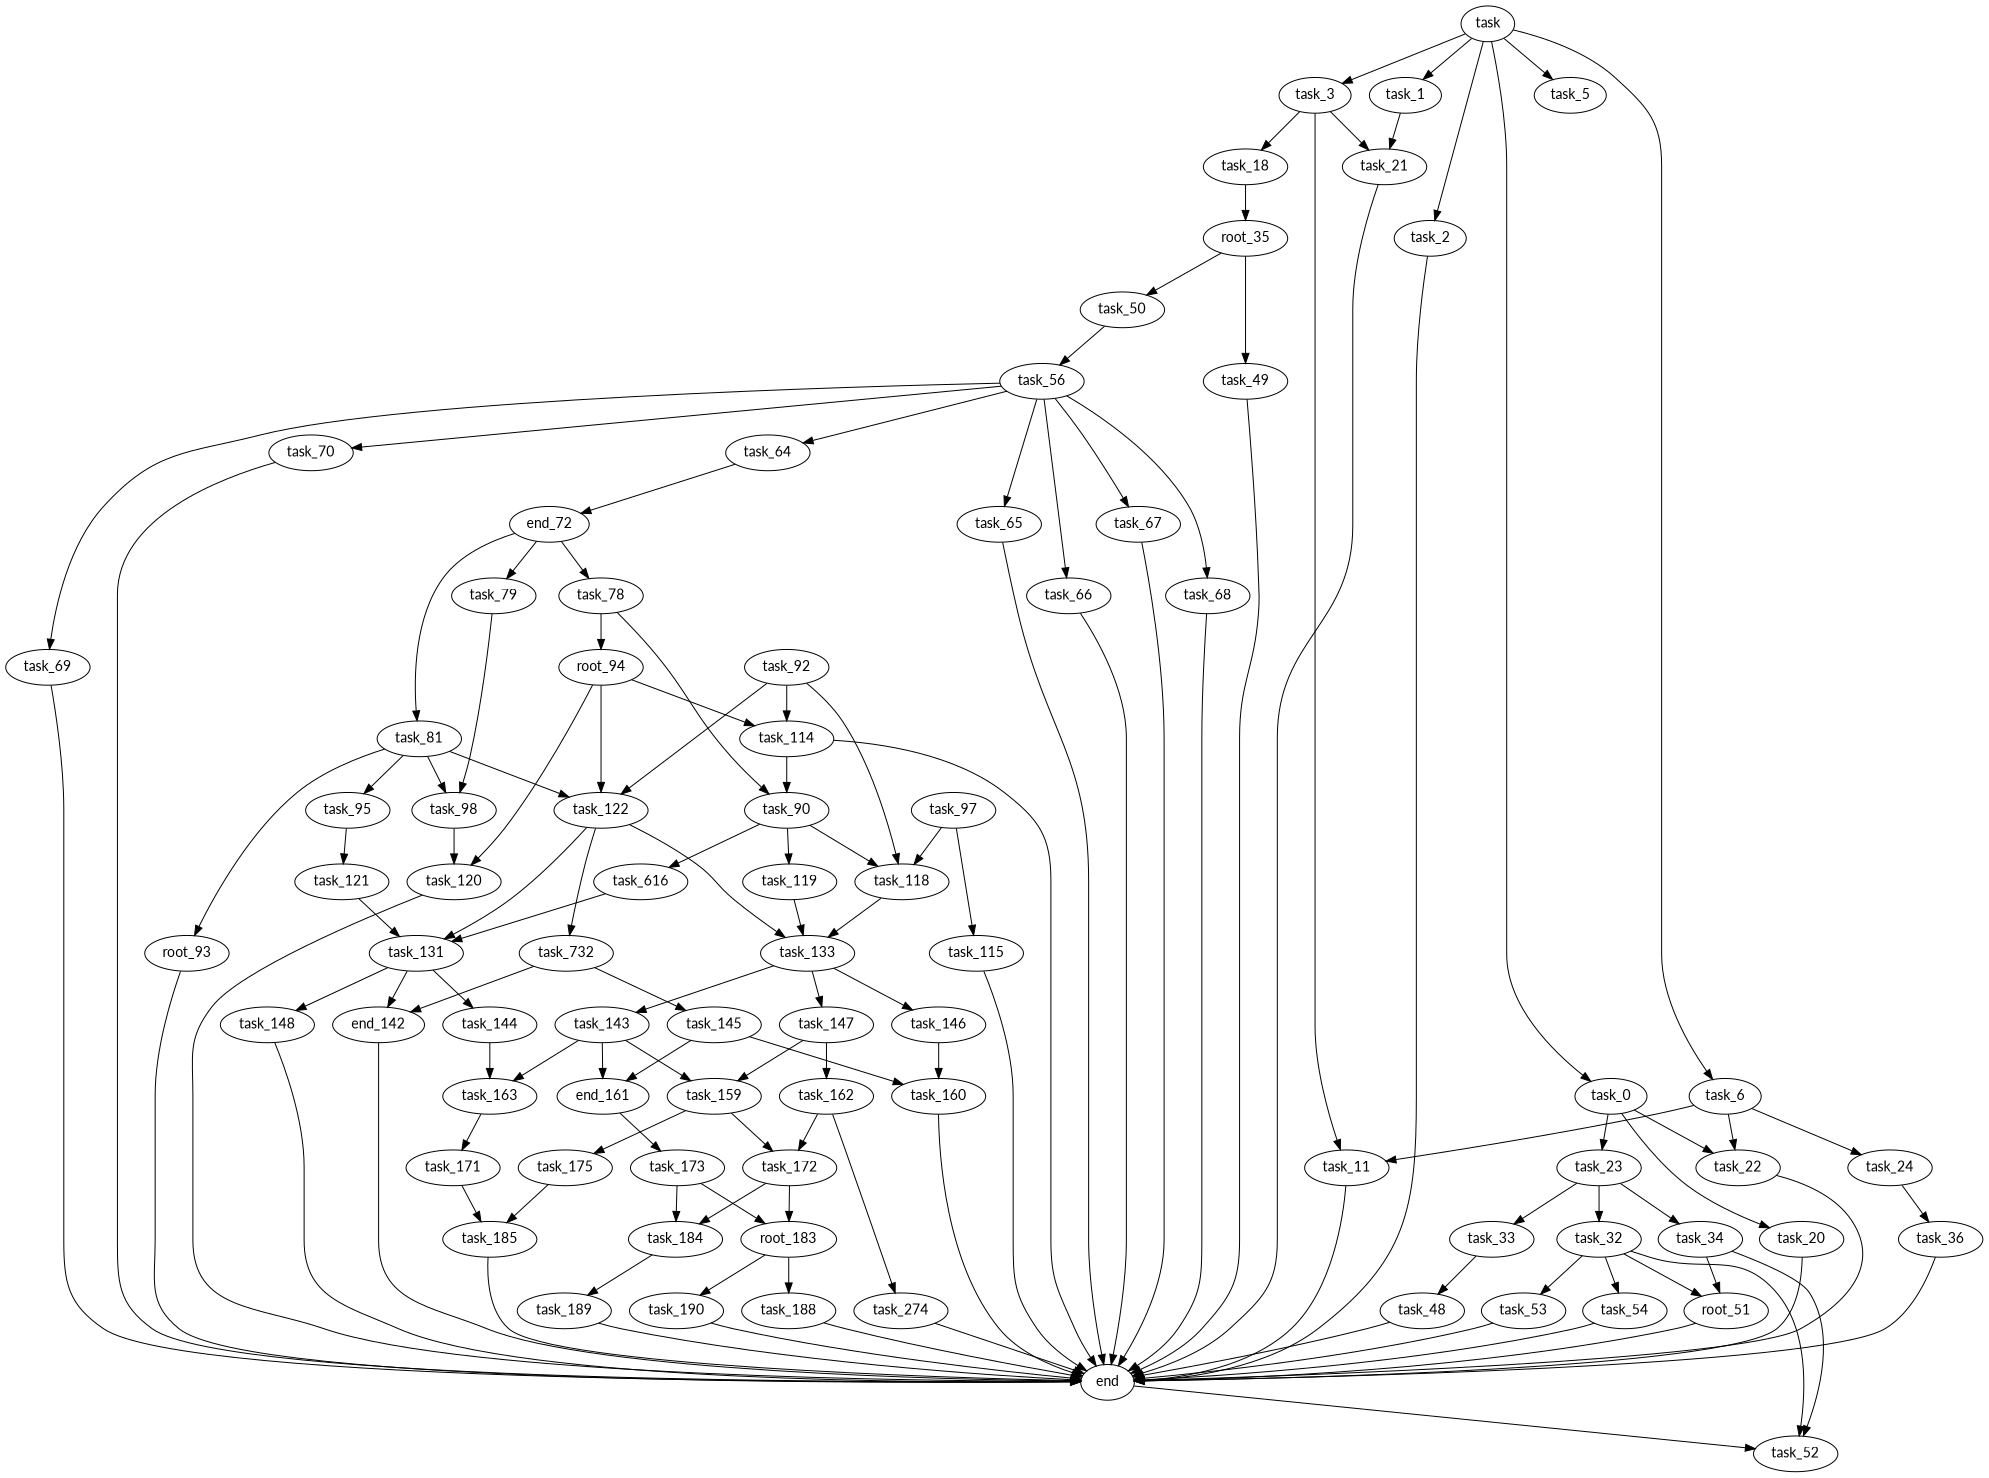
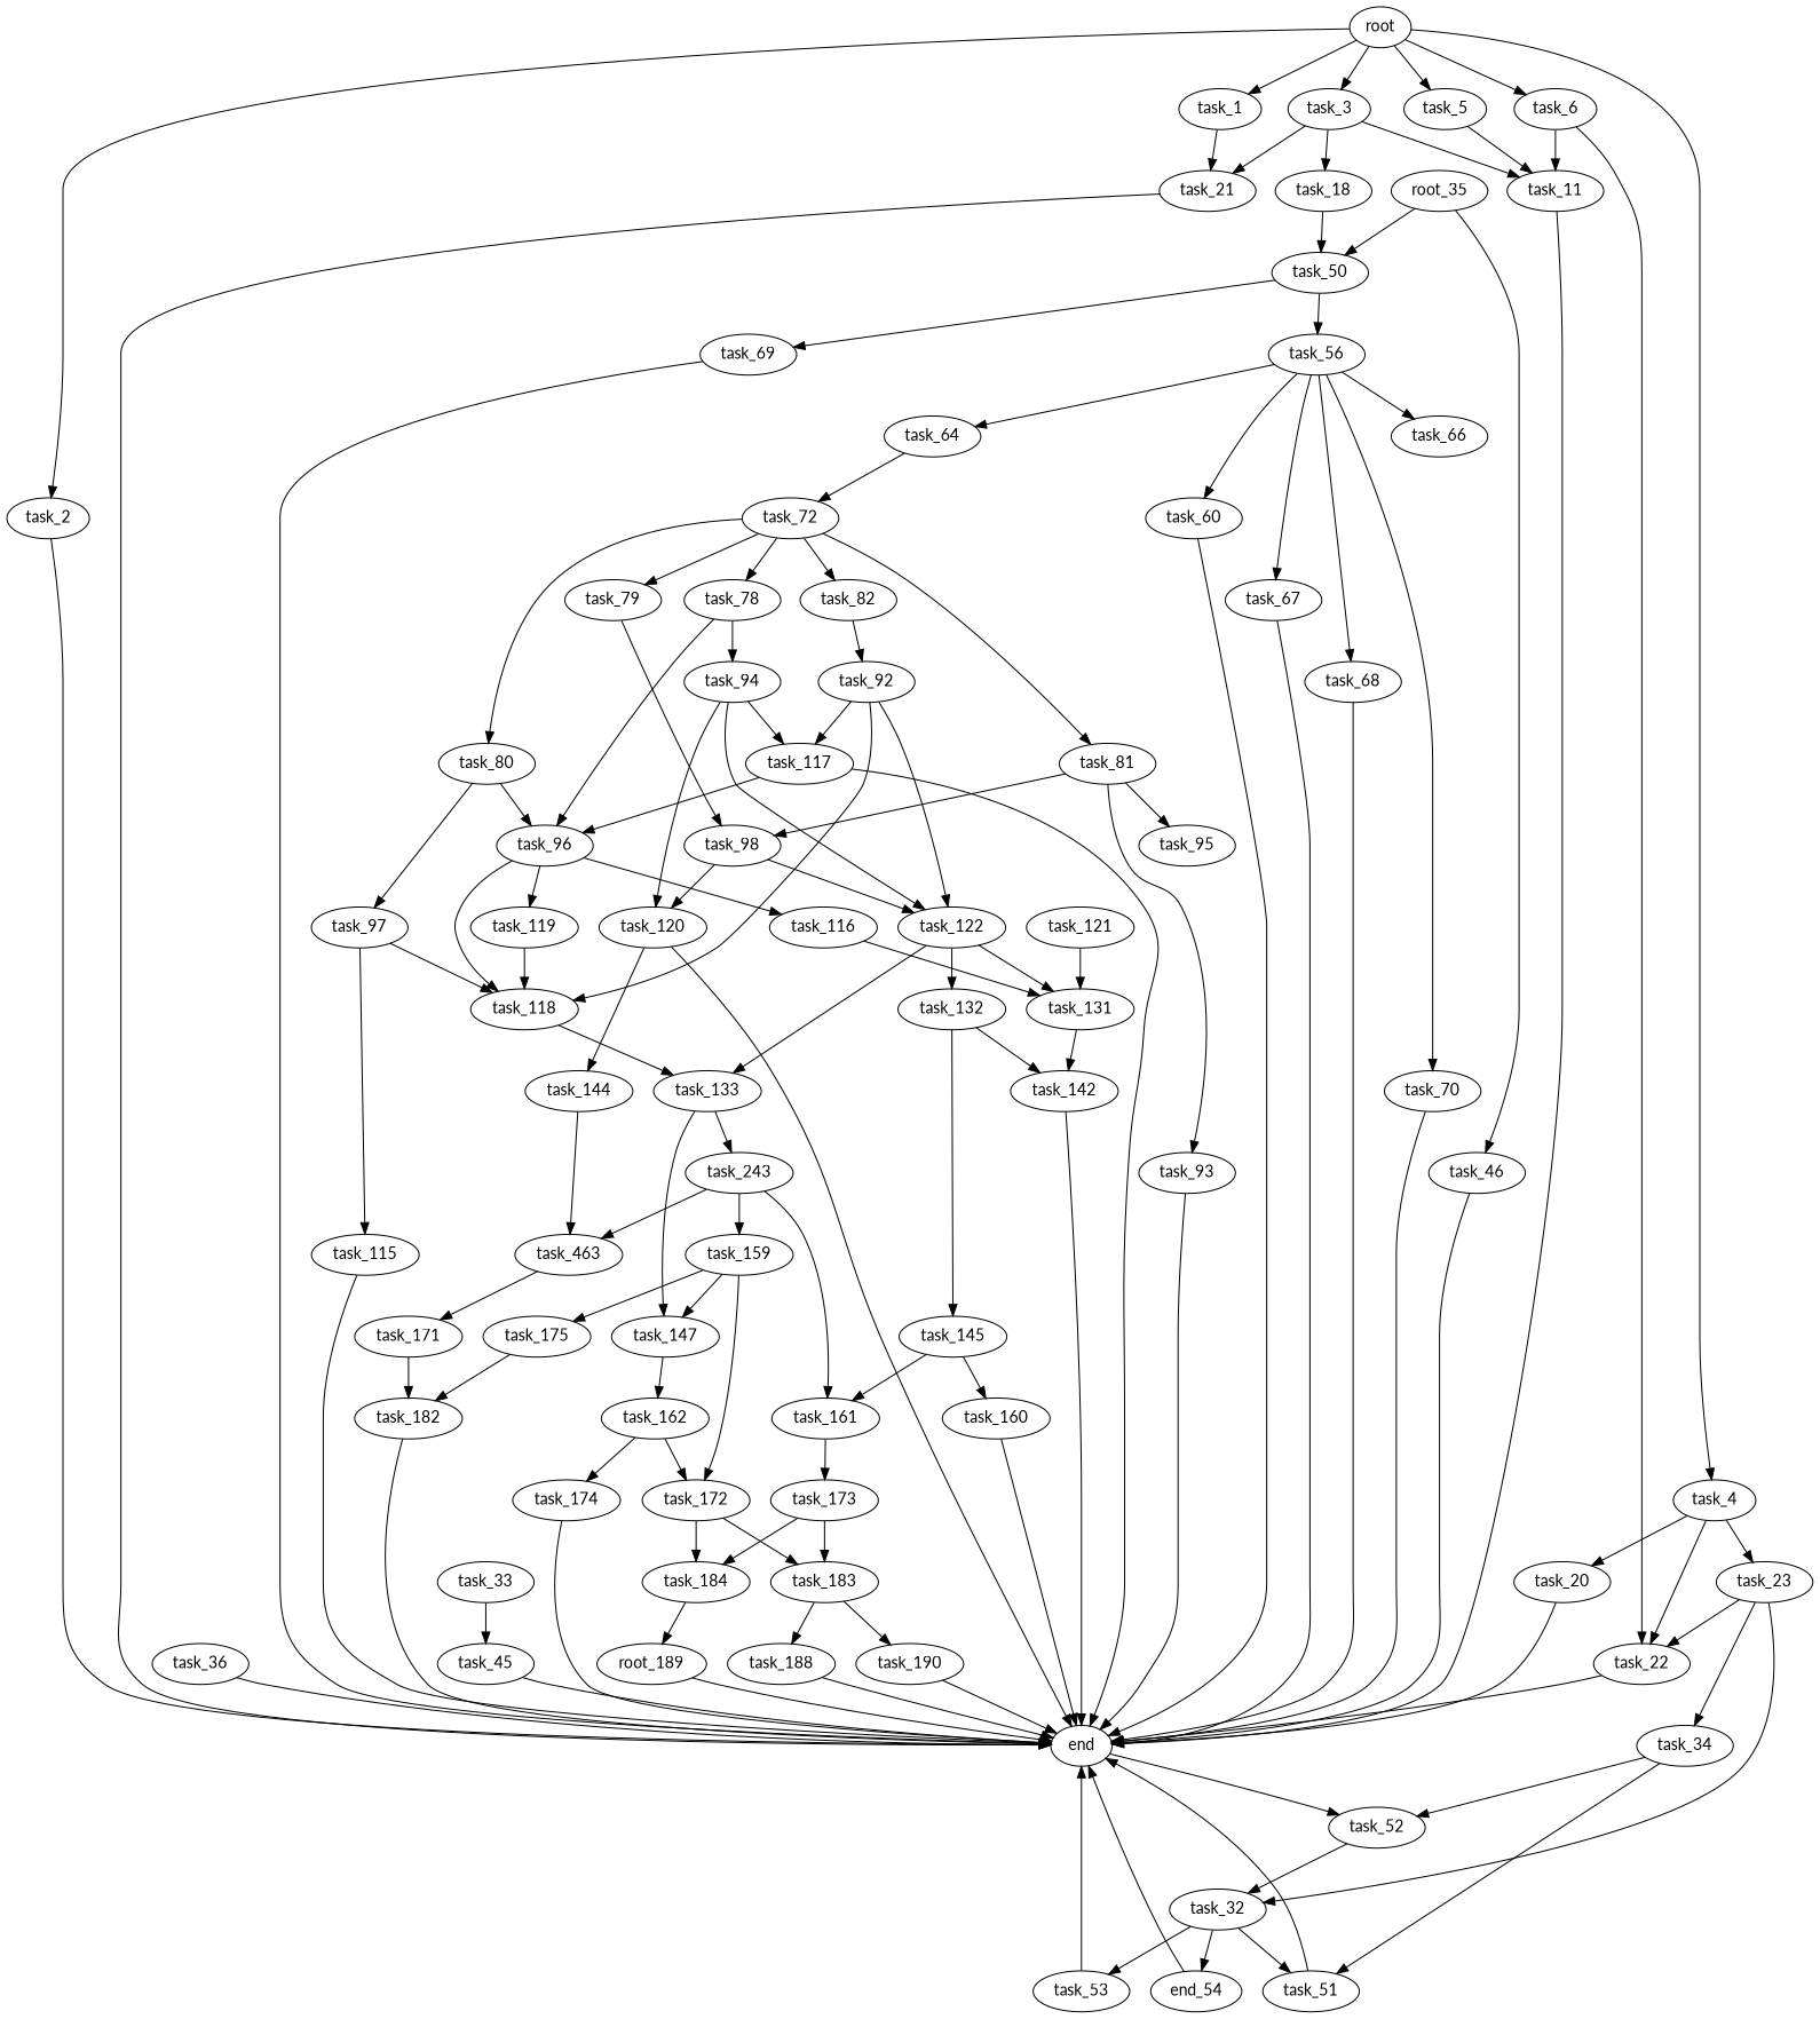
  digraph {
    fontname=Lato
    node [fontname=Lato]
    edge [fontname=Lato]
-   root [label=task]
+   root
    task_1
    task_2
    task_3
-   task_4 [label=task_0]
+   task_4
    task_5
    task_6
    task_21
    end
    task_18
    n11 [label=task_11]
    task_20
    task_22
    task_23
-   task_24
    task_52
    n17 [label=root_35]
    task_32
    task_33
    task_34
    task_36
-   task_49
+   task_49 [label=task_46]
    task_50
-   task_51 [label=root_51]
+   task_51
    task_53
-   task_54
-   task_48
+   task_54 [label=end_54]
+   task_48 [label=task_45]
    task_56
    task_64
-   task_65
+   task_65 [label=task_60]
    task_66
    task_67
    task_68
    task_69
    task_70
-   task_72 [label=end_72]
+   task_72
    task_78
    task_79
+   task_80
    task_81
-   task_94 [label=root_94]
-   task_96 [label=task_90]
+   task_82
+   task_94
+   task_96
    task_98
    task_97
-   task_93 [label=root_93]
+   task_93
    task_95
    task_92
-   task_117 [label=task_114]
+   task_117
    task_122
    task_120
    task_118
-   task_116 [label=task_616]
+   task_116
    task_119
    task_115
    task_121
    task_133
    task_131
-   task_132 [label=task_732]
-   task_142 [label=end_142]
+   task_132
+   task_142
    task_144
-   task_148
-   task_143
-   task_146
+   task_143 [label=task_243]
    task_147
    task_145
-   task_163
-   task_161 [label=end_161]
+   task_163 [label=task_463]
+   task_161
    task_160
    task_159
    task_162
    task_172
    task_175
    task_173
    task_171
-   task_174 [label=task_274]
-   task_183 [label=root_183]
+   task_174
+   task_183
    task_184
-   task_182 [label=task_185]
+   task_182
    task_188
    task_190
-   task_189
+   task_189 [label=root_189]
    root -> task_1
    root -> task_2
    root -> task_3
    root -> task_4
    root -> task_5
    root -> task_6
    task_1 -> task_21
    task_2 -> end
    task_3 -> task_21
    task_3 -> task_18
    task_3 -> n11
    task_4 -> task_20
    task_4 -> task_22
    task_4 -> task_23
+   task_5 -> n11
    task_6 -> n11
    task_6 -> task_22
-   task_6 -> task_24
    task_21 -> end
    end -> task_52
-   task_18 -> n17
+   task_18 -> task_50
    n11 -> end
    task_20 -> end
    task_22 -> end
    task_23 -> task_32
-   task_23 -> task_33
+   task_23 -> task_22
    task_23 -> task_34
-   task_24 -> task_36
    n17 -> task_49
    n17 -> task_50
-   task_32 -> task_52
+   task_52 -> task_32
    task_32 -> task_51
    task_32 -> task_53
    task_32 -> task_54
    task_33 -> task_48
    task_34 -> task_52
    task_34 -> task_51
    task_36 -> end
    task_49 -> end
    task_50 -> task_56
    task_51 -> end
    task_53 -> end
    task_54 -> end
    task_48 -> end
    task_56 -> task_64
    task_56 -> task_65
    task_56 -> task_66
    task_56 -> task_67
    task_56 -> task_68
-   task_56 -> task_69
+   task_50 -> task_69
    task_56 -> task_70
    task_64 -> task_72
    task_65 -> end
-   task_66 -> end
    task_67 -> end
    task_68 -> end
    task_69 -> end
    task_70 -> end
    task_72 -> task_78
    task_72 -> task_79
+   task_72 -> task_80
    task_72 -> task_81
+   task_72 -> task_82
    task_78 -> task_94
    task_78 -> task_96
    task_79 -> task_98
+   task_80 -> task_96
+   task_80 -> task_97
    task_81 -> task_98
    task_81 -> task_93
    task_81 -> task_95
+   task_82 -> task_92
    task_94 -> task_117
    task_94 -> task_122
    task_94 -> task_120
    task_96 -> task_118
    task_96 -> task_116
    task_96 -> task_119
-   task_81 -> task_122
+   task_98 -> task_122
    task_98 -> task_120
    task_97 -> task_118
    task_97 -> task_115
    task_93 -> end
-   task_95 -> task_121
    task_92 -> task_117
    task_92 -> task_122
    task_92 -> task_118
    task_117 -> end
    task_117 -> task_96
    task_122 -> task_133
    task_122 -> task_131
    task_122 -> task_132
    task_120 -> end
    task_118 -> task_133
    task_116 -> task_131
-   task_119 -> task_133
+   task_119 -> task_118
    task_115 -> end
    task_121 -> task_131
    task_133 -> task_143
-   task_133 -> task_146
    task_133 -> task_147
    task_131 -> task_142
-   task_131 -> task_144
-   task_131 -> task_148
+   task_120 -> task_144
    task_132 -> task_142
    task_132 -> task_145
    task_142 -> end
    task_144 -> task_163
-   task_148 -> end
    task_143 -> task_163
    task_143 -> task_161
    task_143 -> task_159
-   task_146 -> task_160
-   task_147 -> task_159
+   task_159 -> task_147
    task_147 -> task_162
    task_145 -> task_161
    task_145 -> task_160
    task_163 -> task_171
    task_161 -> task_173
    task_160 -> end
    task_159 -> task_172
    task_159 -> task_175
    task_162 -> task_172
    task_162 -> task_174
    task_172 -> task_183
    task_172 -> task_184
    task_175 -> task_182
    task_173 -> task_183
    task_173 -> task_184
    task_171 -> task_182
    task_174 -> end
    task_183 -> task_188
    task_183 -> task_190
    task_184 -> task_189
    task_182 -> end
    task_188 -> end
    task_190 -> end
    task_189 -> end
  }
